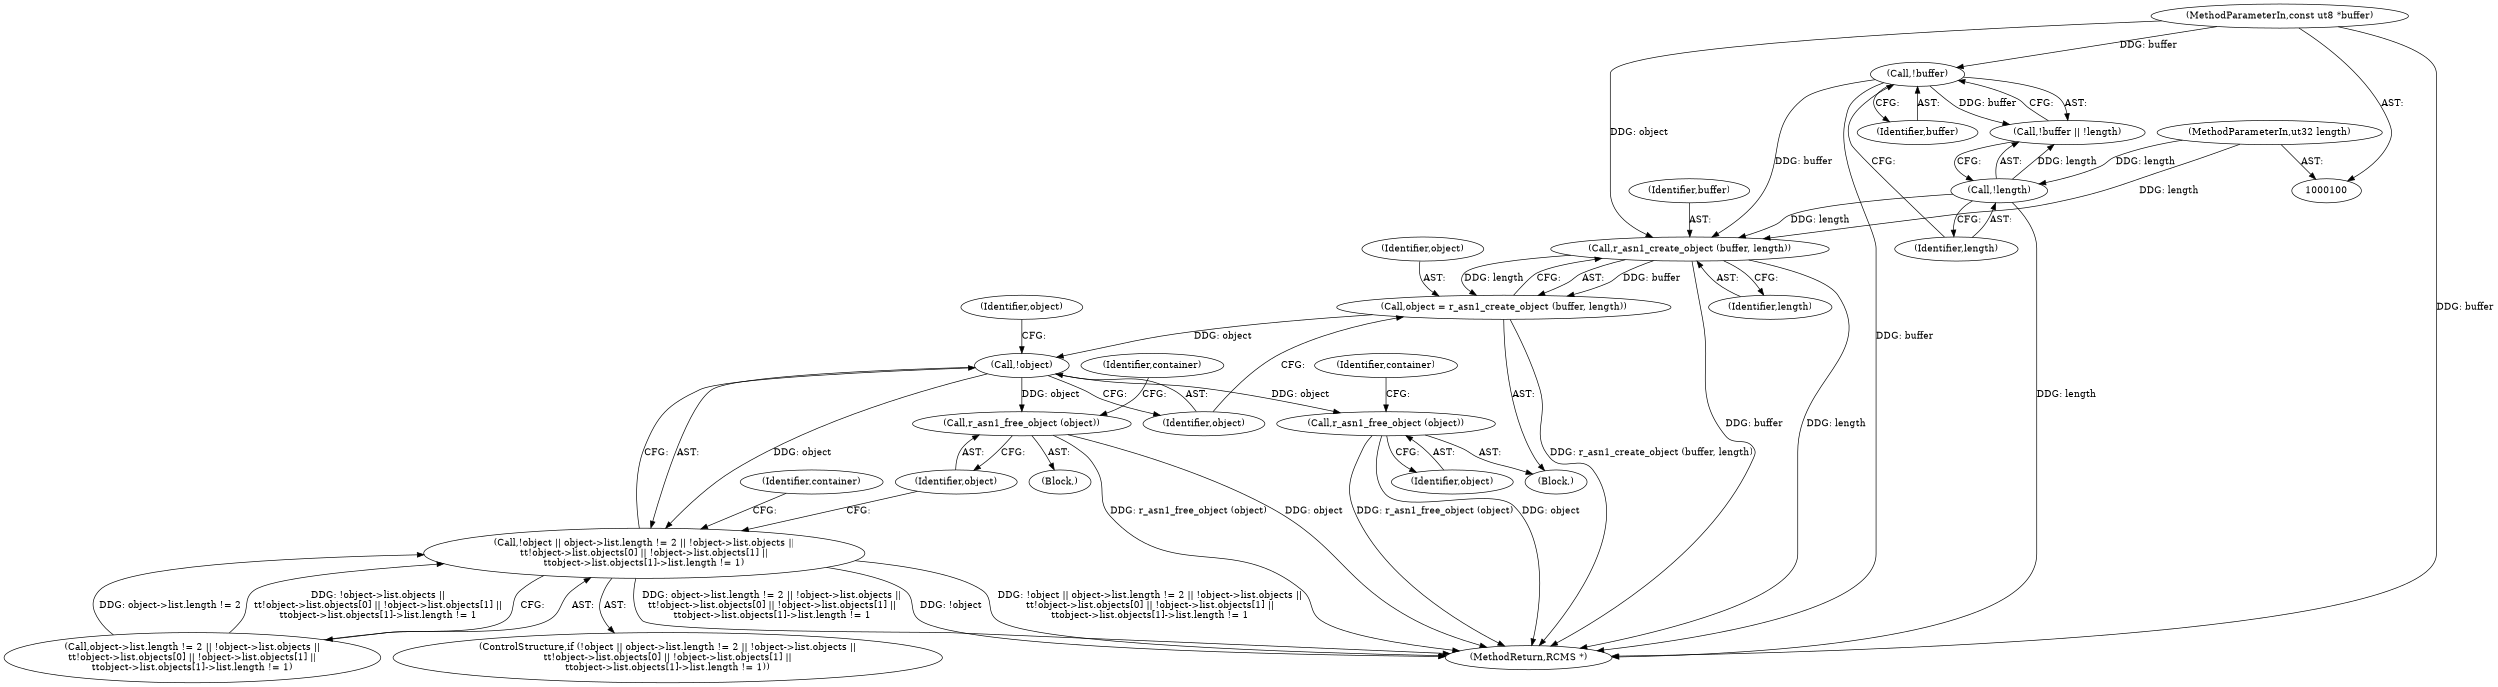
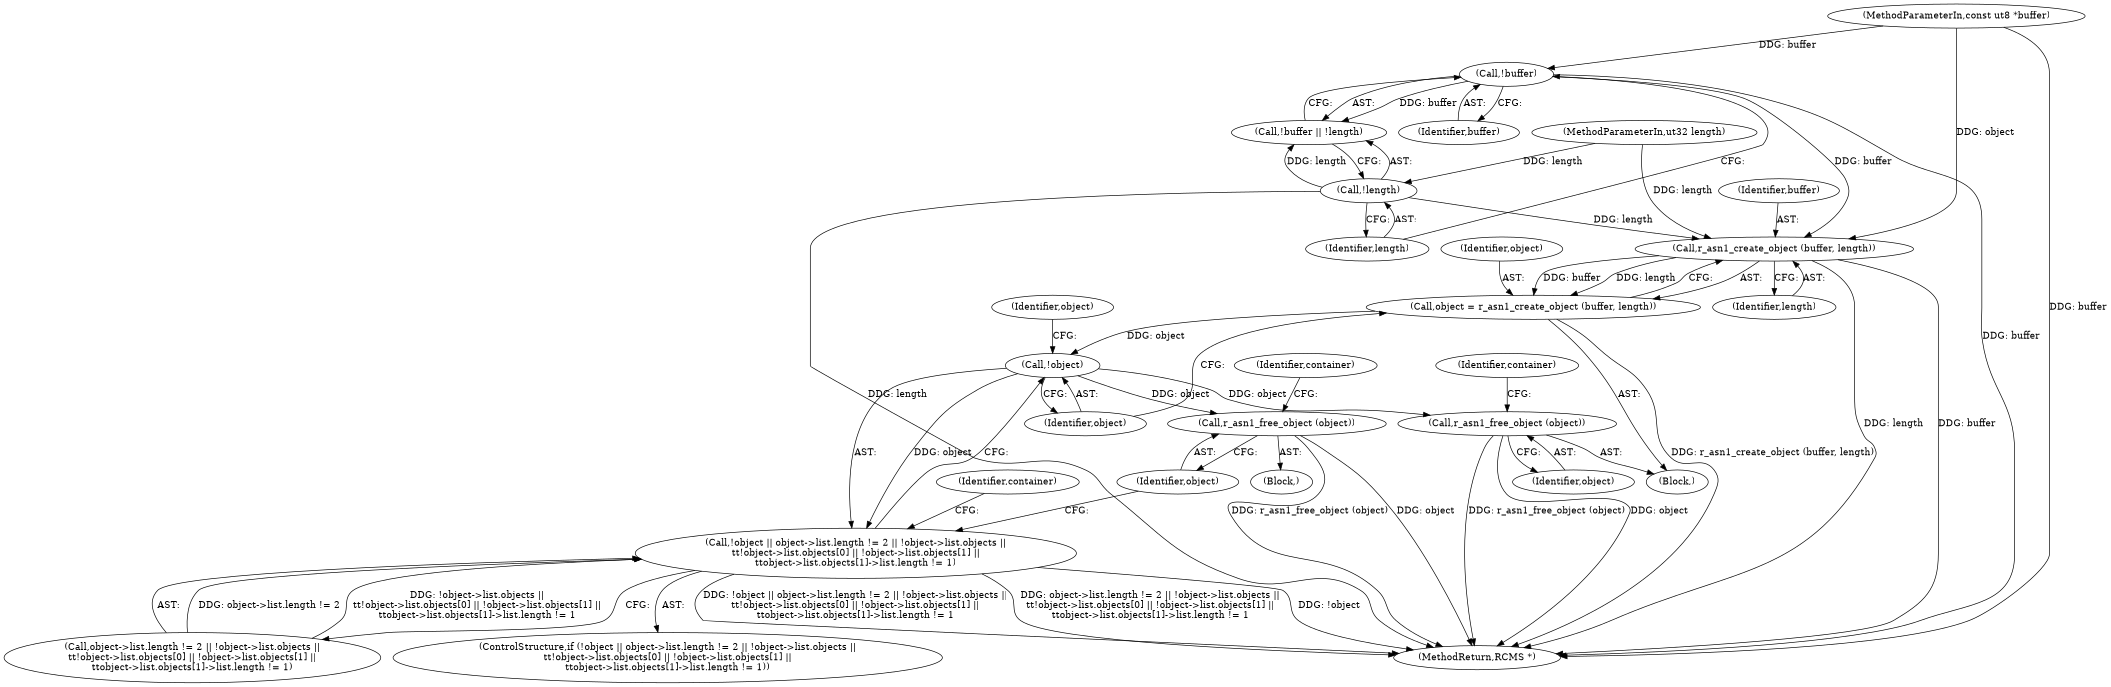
  digraph {
    n1 [label="(Call,r_asn1_create_object (buffer, length))"]
    n2 [label="(Call,object = r_asn1_create_object (buffer, length))"]
    n3 [label="(MethodReturn,RCMS *)"]
    n4 [label="(Identifier,length)"]
    n5 [label="(Call,!object)"]
    n6 [label="(Block,)"]
    n7 [label="(Call,!buffer)"]
    n8 [label="(Identifier,buffer)"]
    n9 [label="(Call,!buffer || !length)"]
    n10 [label="(Call,!length)"]
    n11 [label="(MethodParameterIn,const ut8 *buffer)"]
-   1000100
    n13 [label="(Identifier,length)"]
    n14 [label="(MethodParameterIn,ut32 length)"]
    n15 [label="(Call,!object || object->list.length != 2 || !object->list.objects ||\n\t\t!object->list.objects[0] || !object->list.objects[1] ||\n\t\tobject->list.objects[1]->list.length != 1)"]
    n16 [label="(Call,r_asn1_free_object (object))"]
    n17 [label="(Call,r_asn1_free_object (object))"]
    n18 [label="(Identifier,object)"]
    n19 [label="(ControlStructure,if (!object || object->list.length != 2 || !object->list.objects ||\n\t\t!object->list.objects[0] || !object->list.objects[1] ||\n\t\tobject->list.objects[1]->list.length != 1))"]
    n20 [label="(Call,object->list.length != 2 || !object->list.objects ||\n\t\t!object->list.objects[0] || !object->list.objects[1] ||\n\t\tobject->list.objects[1]->list.length != 1)"]
    n21 [label="(Block,)"]
    n22 [label="(Identifier,object)"]
    n23 [label="(Identifier,object)"]
    n24 [label="(Identifier,container)"]
    n25 [label="(Identifier,object)"]
    n26 [label="(Identifier,container)"]
    n27 [label="(Identifier,object)"]
    n28 [label="(Identifier,buffer)"]
    n29 [label="(Identifier,container)"]
    n1 -> n2 [label="AST: "]
    n1 -> n2 [label="DDG: buffer"]
    n1 -> n2 [label="DDG: length"]
    n1 -> n3 [label="DDG: buffer"]
    n1 -> n3 [label="DDG: length"]
    n1 -> n4 [label="CFG: "]
    n2 -> n1 [label="CFG: "]
    n2 -> n3 [label="DDG: r_asn1_create_object (buffer, length)"]
    n2 -> n5 [label="DDG: object"]
    n2 -> n6 [label="AST: "]
    n4 -> n1 [label="AST: "]
    n5 -> n15 [label="AST: "]
    n5 -> n15 [label="DDG: object"]
    n5 -> n16 [label="DDG: object"]
    n5 -> n17 [label="DDG: object"]
    n5 -> n18 [label="CFG: "]
    n7 -> n1 [label="DDG: buffer"]
    n7 -> n3 [label="DDG: buffer"]
    n7 -> n8 [label="CFG: "]
    n7 -> n9 [label="AST: "]
    n7 -> n9 [label="DDG: buffer"]
    n8 -> n7 [label="AST: "]
    n9 -> n7 [label="CFG: "]
    n9 -> n10 [label="CFG: "]
    n10 -> n1 [label="DDG: length"]
    n10 -> n3 [label="DDG: length"]
    n10 -> n9 [label="AST: "]
    n10 -> n9 [label="DDG: length"]
    n10 -> n13 [label="CFG: "]
    n11 -> n1 [label="DDG: object"]
    n11 -> n3 [label="DDG: buffer"]
    n11 -> n7 [label="DDG: buffer"]
-   n11 -> 1000100 [label="AST: "]
    n13 -> n7 [label="CFG: "]
    n13 -> n10 [label="AST: "]
    n14 -> n1 [label="DDG: length"]
    n14 -> n10 [label="DDG: length"]
-   n14 -> 1000100 [label="AST: "]
    n15 -> n3 [label="DDG: !object"]
    n15 -> n3 [label="DDG: !object || object->list.length != 2 || !object->list.objects ||\n\t\t!object->list.objects[0] || !object->list.objects[1] ||\n\t\tobject->list.objects[1]->list.length != 1"]
    n15 -> n3 [label="DDG: object->list.length != 2 || !object->list.objects ||\n\t\t!object->list.objects[0] || !object->list.objects[1] ||\n\t\tobject->list.objects[1]->list.length != 1"]
    n15 -> n5 [label="CFG: "]
    n15 -> n19 [label="AST: "]
    n15 -> n20 [label="CFG: "]
    n16 -> n3 [label="DDG: r_asn1_free_object (object)"]
    n16 -> n3 [label="DDG: object"]
    n16 -> n21 [label="AST: "]
    n16 -> n22 [label="CFG: "]
    n17 -> n3 [label="DDG: r_asn1_free_object (object)"]
    n17 -> n3 [label="DDG: object"]
    n17 -> n6 [label="AST: "]
    n17 -> n23 [label="CFG: "]
    n18 -> n2 [label="CFG: "]
    n18 -> n5 [label="AST: "]
    n20 -> n15 [label="AST: "]
    n20 -> n15 [label="DDG: object->list.length != 2"]
    n20 -> n15 [label="DDG: !object->list.objects ||\n\t\t!object->list.objects[0] || !object->list.objects[1] ||\n\t\tobject->list.objects[1]->list.length != 1"]
    n22 -> n15 [label="CFG: "]
    n22 -> n16 [label="AST: "]
    n23 -> n17 [label="AST: "]
    n24 -> n15 [label="CFG: "]
    n25 -> n2 [label="AST: "]
    n26 -> n16 [label="CFG: "]
    n27 -> n5 [label="CFG: "]
    n28 -> n1 [label="AST: "]
    n29 -> n17 [label="CFG: "]
  }
